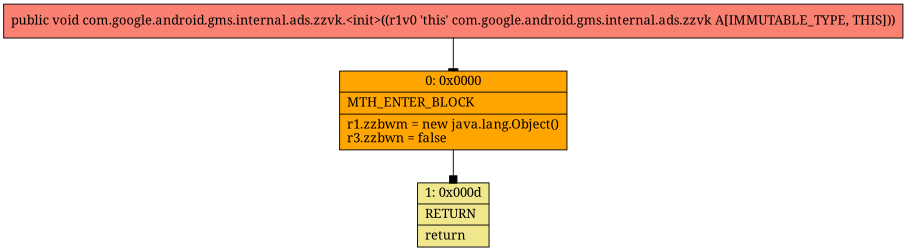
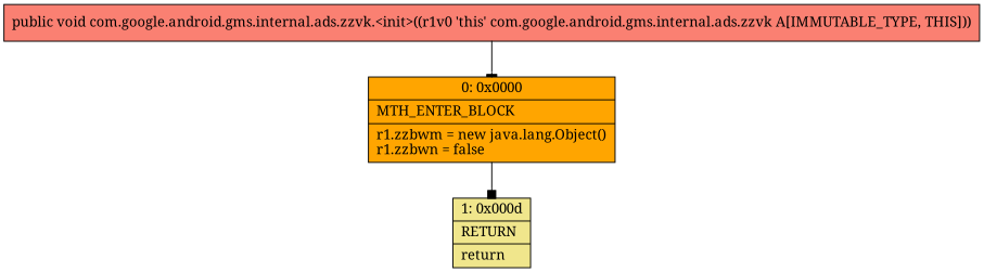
  digraph {
    fontname="Noto Serif"
    node [shape=record style=filled fontname="Noto Serif"]
    edge [fontname="Noto Serif"]
-   n1 [label="{0\:\ 0x0000|MTH_ENTER_BLOCK\l|r1.zzbwm = new java.lang.Object()\lr3.zzbwn = false\l}" fillcolor=orange]
+   n1 [label="{0\:\ 0x0000|MTH_ENTER_BLOCK\l|r1.zzbwm = new java.lang.Object()\lr1.zzbwn = false\l}" fillcolor=orange]
    n2 [label="{1\:\ 0x000d|RETURN\l|return\l}" fillcolor=khaki]
    n3 [label="{public void com.google.android.gms.internal.ads.zzvk.\<init\>((r1v0 'this' com.google.android.gms.internal.ads.zzvk A[IMMUTABLE_TYPE, THIS])) }" fillcolor=salmon]
    n1 -> n2 [arrowhead=box]
    n3 -> n1 [arrowhead=tee]
  }
